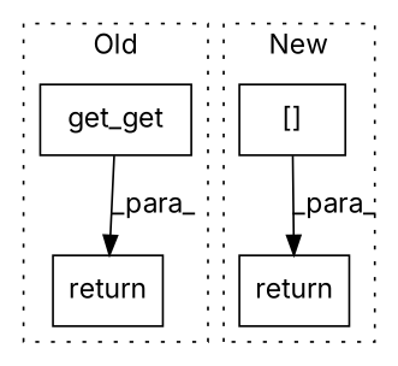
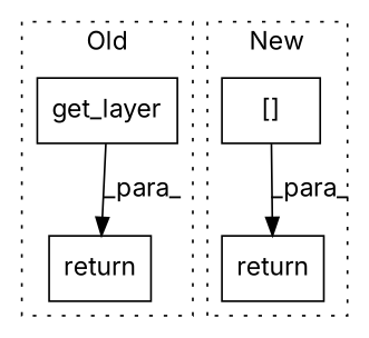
  digraph {
    fontname=Inter
    node [a=41 l=7 shape=box fontname=Inter]
    edge [fontname=Inter]
-   n1 [a=32 l="10,1" label=get_get s="46918,46938"]
+   n1 [a=32 l="10,1" label=get_layer s="46918,46938"]
    n2 [label=return s=46901]
    n3 [label=return s=53410]
    n4 [a=2 l="17,1" label="[]" s="53417,53444"]
    subgraph cluster_1 {
      label=Old
      style=dotted
      n1
      n2
    }
    subgraph cluster_2 {
      label=New
      style=dotted
      n3
      n4
    }
    n1 -> n2 [label=_para_]
    n4 -> n3 [label=_para_]
  }
